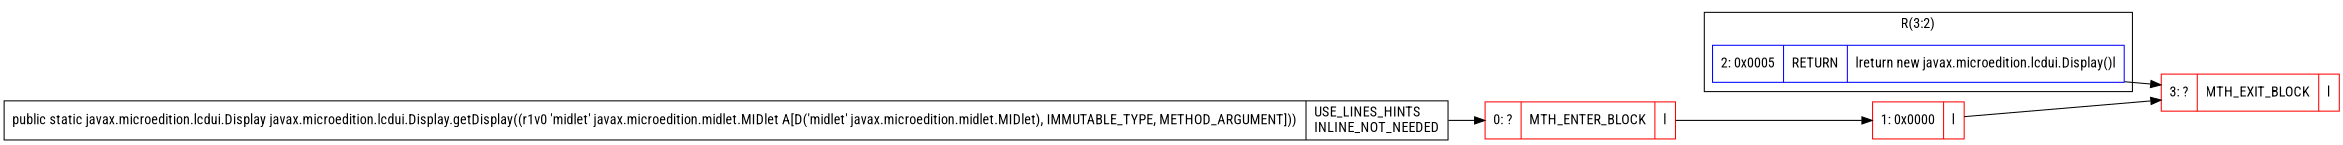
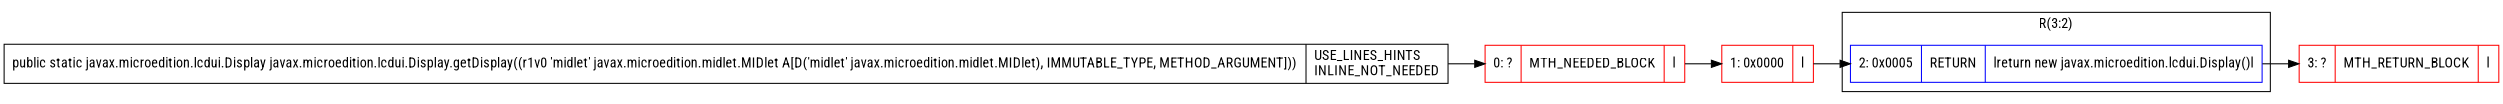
  digraph {
    fontname="Roboto Condensed"
    rankdir=LR
    node [color=red fontname="Roboto Condensed" shape=record]
    edge [fontname="Roboto Condensed"]
    n1 [color=blue label="{2\:\ 0x0005|RETURN\l|lreturn new javax.microedition.lcdui.Display()l}"]
-   n2 [label="{3\:\ ?|MTH_EXIT_BLOCK\l|l}"]
-   n3 [label="{0\:\ ?|MTH_ENTER_BLOCK\l|l}"]
+   n2 [label="{3\:\ ?|MTH_RETURN_BLOCK\l|l}"]
+   n3 [label="{0\:\ ?|MTH_NEEDED_BLOCK\l|l}"]
    n4 [label="{1\:\ 0x0000|l}"]
    n5 [label="{public static javax.microedition.lcdui.Display javax.microedition.lcdui.Display.getDisplay((r1v0 'midlet' javax.microedition.midlet.MIDlet A[D('midlet' javax.microedition.midlet.MIDlet), IMMUTABLE_TYPE, METHOD_ARGUMENT]))  | USE_LINES_HINTS\lINLINE_NOT_NEEDED\l}" color=""]
    subgraph cluster_1 {
      label="R(3:2)"
      n1
    }
    n1 -> n2
    n3 -> n4
-   n4 -> n2
+   n4 -> n1
    n5 -> n3
  }
